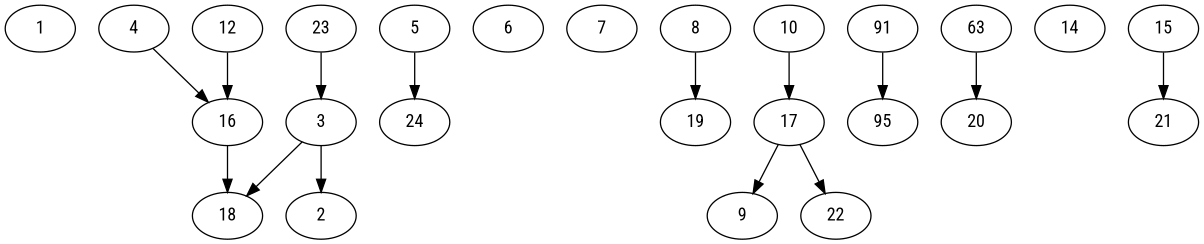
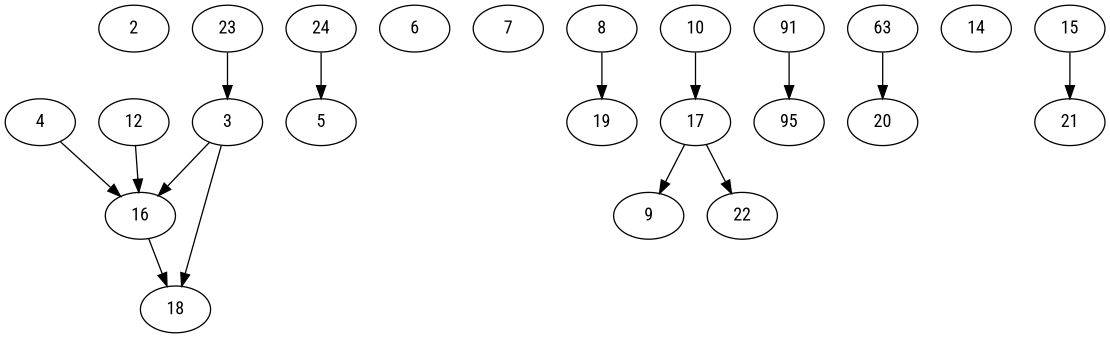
  digraph {
    fontname="Roboto Condensed"
    node [alpha=0.03 fontname="Roboto Condensed"]
    edge [fontname="Roboto Condensed"]
-   1
    2 [alpha=0.07]
    3 [alpha=0.12]
    16 [alpha=0.09]
    18 [alpha=0.16]
    23 [alpha=0.15]
    4 [alpha=0.01]
    5 [alpha=0.12]
    24 [alpha=0.05]
    6 [alpha=0.09]
    7 [alpha=0.08]
    8 [alpha=0.15]
    19 [alpha=0.01]
    9 [alpha=0.09]
    17 [alpha=0.10]
    22 [alpha=0.12]
    10 [alpha=0.13]
    n18 [alpha=0.02 label=91]
    n19 [alpha=0.10 label=95]
    12 [alpha=0.04]
    n21 [label=63]
    20 [alpha=0.07]
    14 [alpha=0.08]
    21 [alpha=0.17]
    15
-   3 -> 2
+   3 -> 16
    3 -> 18
    16 -> 18
    23 -> 3
    4 -> 16
-   5 -> 24
+   24 -> 5
    8 -> 19
    17 -> 9
    17 -> 22
    10 -> 17
    n18 -> n19
    12 -> 16
    n21 -> 20
    15 -> 21
  }
